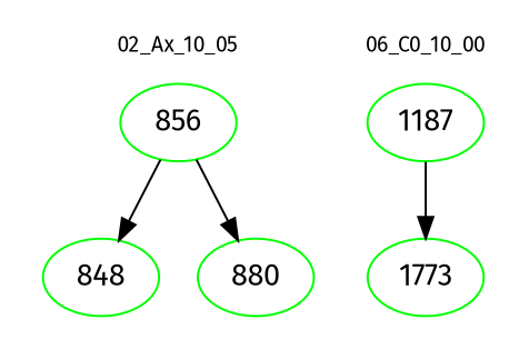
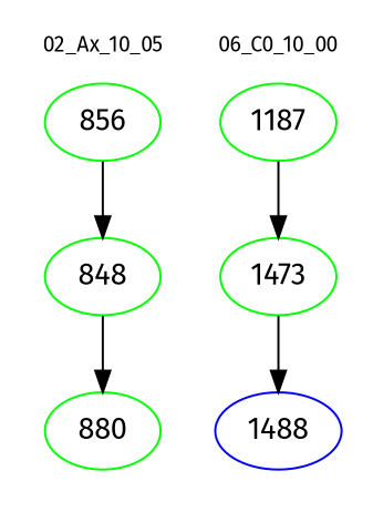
  digraph {
    fontname="Fira Sans"
    node [color=green fontname="Fira Sans"]
    edge [color=black fontname="Fira Sans"]
    n1 [label=856]
    n2 [label=848]
    n3 [label=880]
    n4 [label=1187]
-   n5 [label=1773]
+   n5 [label=1473]
+   n6 [color=blue label=1488]
    subgraph cluster_1 {
      color=white
      fontsize=10
      label="02_Ax_10_05"
      n1
      n2
      n3
    }
    subgraph cluster_2 {
      color=white
      fontsize=10
      label="06_C0_10_00"
      n4
      n5
+     n6
    }
    n1 -> n2
-   n1 -> n3
+   n2 -> n3
    n4 -> n5
+   n5 -> n6
  }
